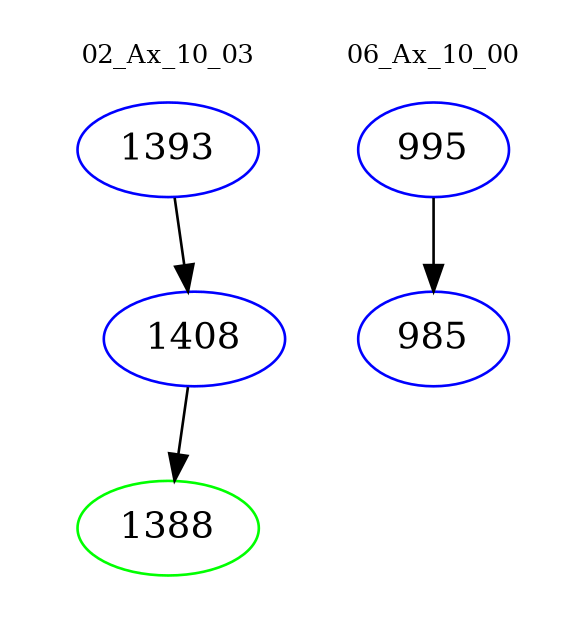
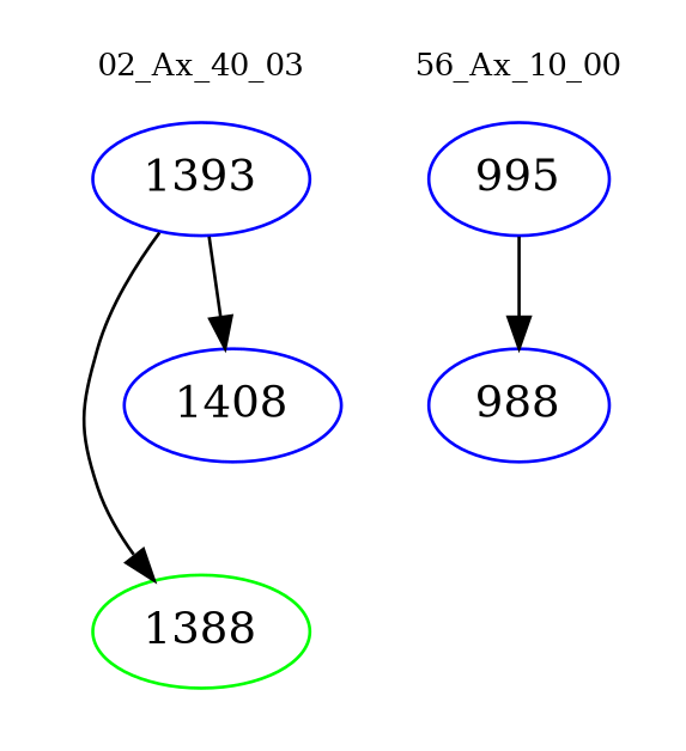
  digraph {
    node [color=blue]
    edge [color=black]
    n1 [label=1393]
    n2 [color=green label=1388]
    n3 [label=1408]
    n4 [label=995]
-   n5 [label=985]
+   n5 [label=988]
    subgraph cluster_1 {
      color=white
      fontsize=10
-     label="02_Ax_10_03"
+     label="02_Ax_40_03"
      n1
      n2
      n3
    }
    subgraph cluster_2 {
      color=white
      fontsize=10
-     label="06_Ax_10_00"
+     label="56_Ax_10_00"
      n4
      n5
    }
-   n3 -> n2
+   n1 -> n2
    n1 -> n3
    n4 -> n5
  }
